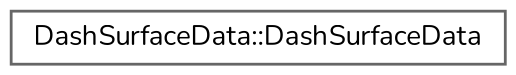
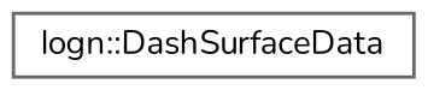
  digraph {
    rankdir=TB
    fontname=Nunito
-   n1 [color=grey40 fillcolor=white fontname=Nunito fontsize=10 height=0.2 label="DashSurfaceData::DashSurfaceData" shape=box style=filled width=0.4]
+   n1 [color=grey40 fillcolor=white fontname=Nunito fontsize=10 height=0.2 label="Iogn::DashSurfaceData" shape=box style=filled width=0.4]
  }
